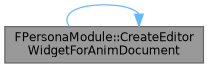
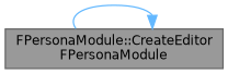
  digraph {
    rankdir=LR
-   n1 [color=gray40 fillcolor=grey60 fontcolor=black fontname=Helvetica fontsize=10 height=0.2 label="FPersonaModule::CreateEditor\lWidgetForAnimDocument" shape=box style=filled width=0.4]
+   n1 [color=gray40 fillcolor=grey60 fontcolor=black fontname=Helvetica fontsize=10 height=0.2 label="FPersonaModule::CreateEditor\lFPersonaModule" shape=box style=filled width=0.4]
    n1 -> n1 [color=steelblue1 fontname=Helvetica fontsize=10 labelfontname=Helvetica labelfontsize=10 style=solid]
  }
